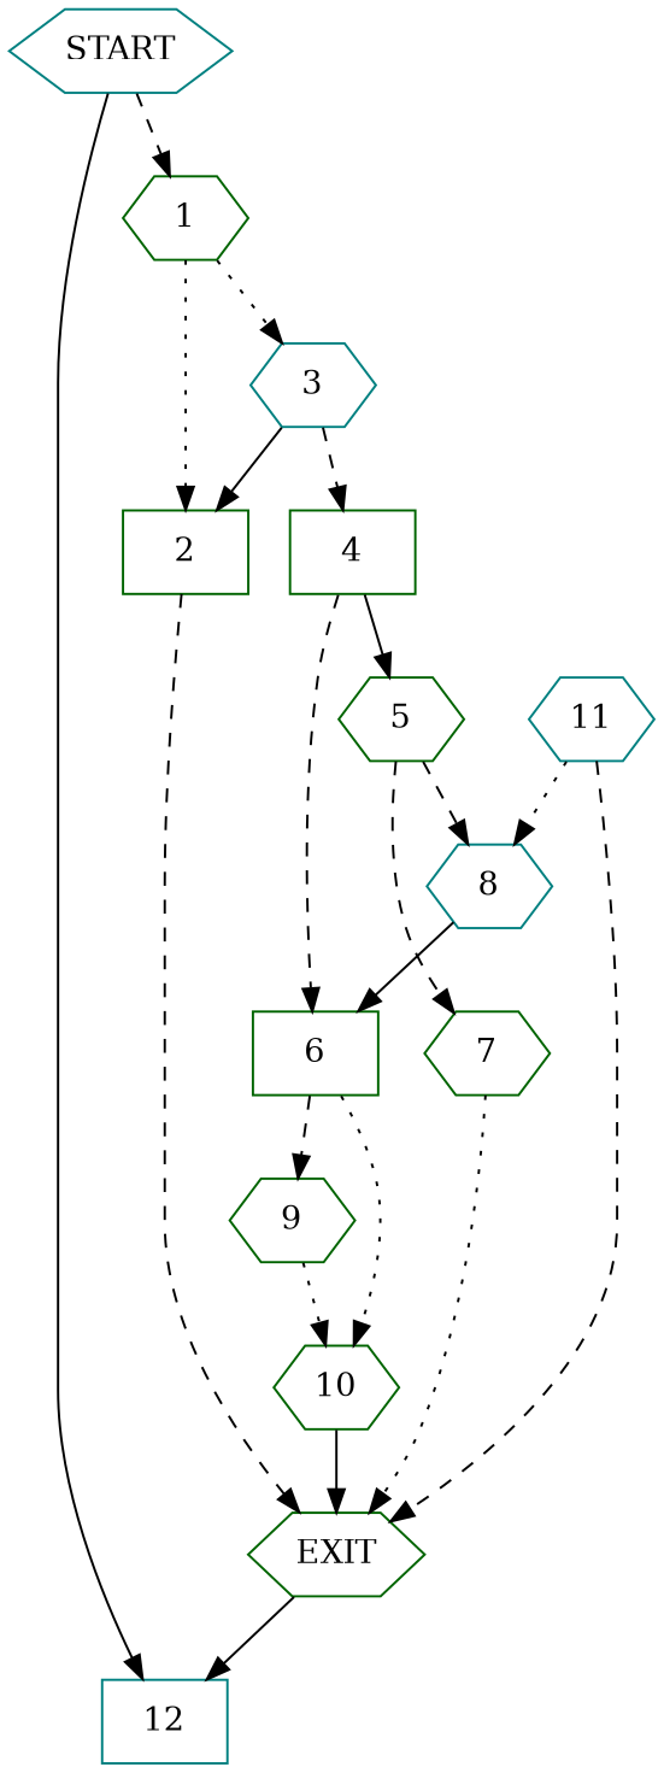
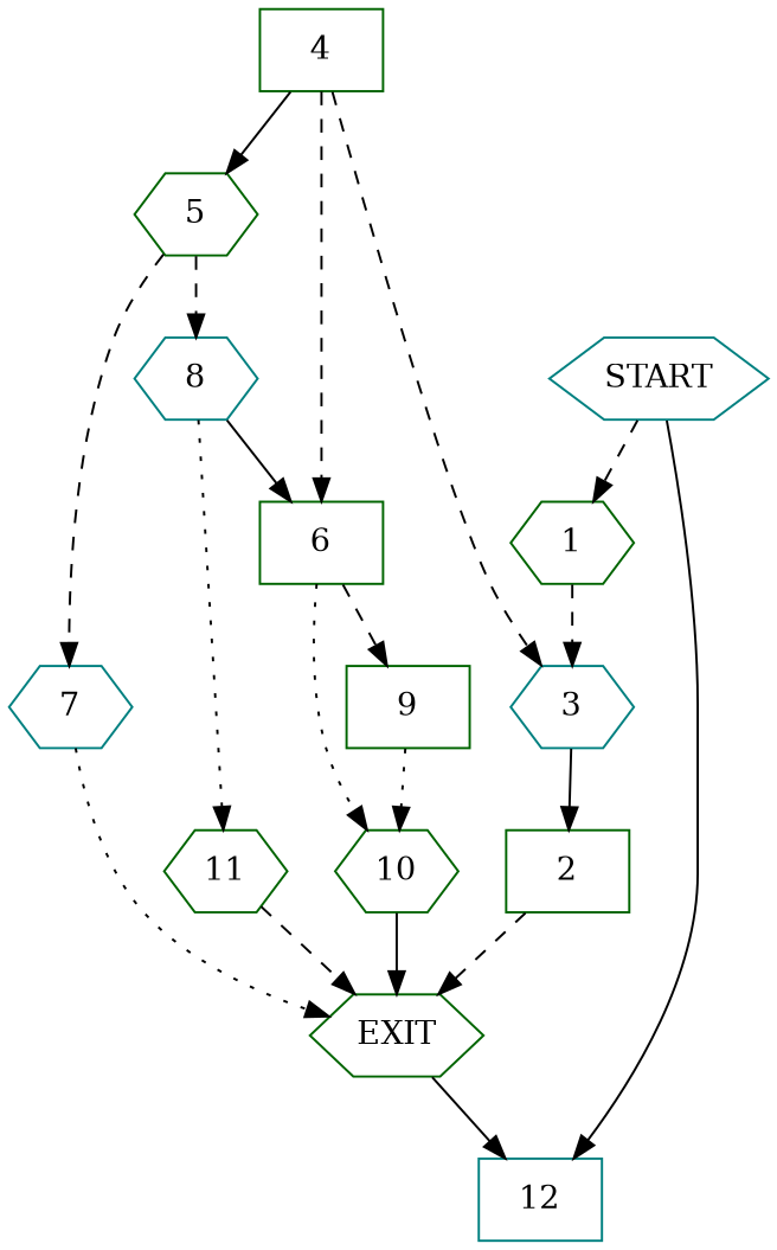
  digraph {
    node [color=darkgreen shape=hexagon]
    edge [style=dashed]
    n1 [color=teal label=START]
    1
    12 [color=teal shape=box]
    2 [shape=box]
    3 [color=teal]
    n6 [label=EXIT]
    4 [shape=box]
    5
    6 [shape=box]
-   7
+   7 [color=teal]
    8 [color=teal]
-   9
+   9 [shape=box]
    10
-   11 [color=teal]
+   11
    n1 -> 1
    n1 -> 12 [style=solid]
-   1 -> 2 [style=dotted]
-   1 -> 3 [style=dotted]
+   1 -> 3
    2 -> n6
    3 -> 2 [style=solid]
-   3 -> 4
+   4 -> 3
    n6 -> 12 [style=solid]
    4 -> 5 [style=solid]
    4 -> 6
    5 -> 7
    5 -> 8
    6 -> 9
    6 -> 10 [style=dotted]
    7 -> n6 [style=dotted]
    8 -> 6 [style=solid]
-   11 -> 8 [style=dotted]
+   8 -> 11 [style=dotted]
    9 -> 10 [style=dotted]
    10 -> n6 [style=solid]
    11 -> n6
  }
